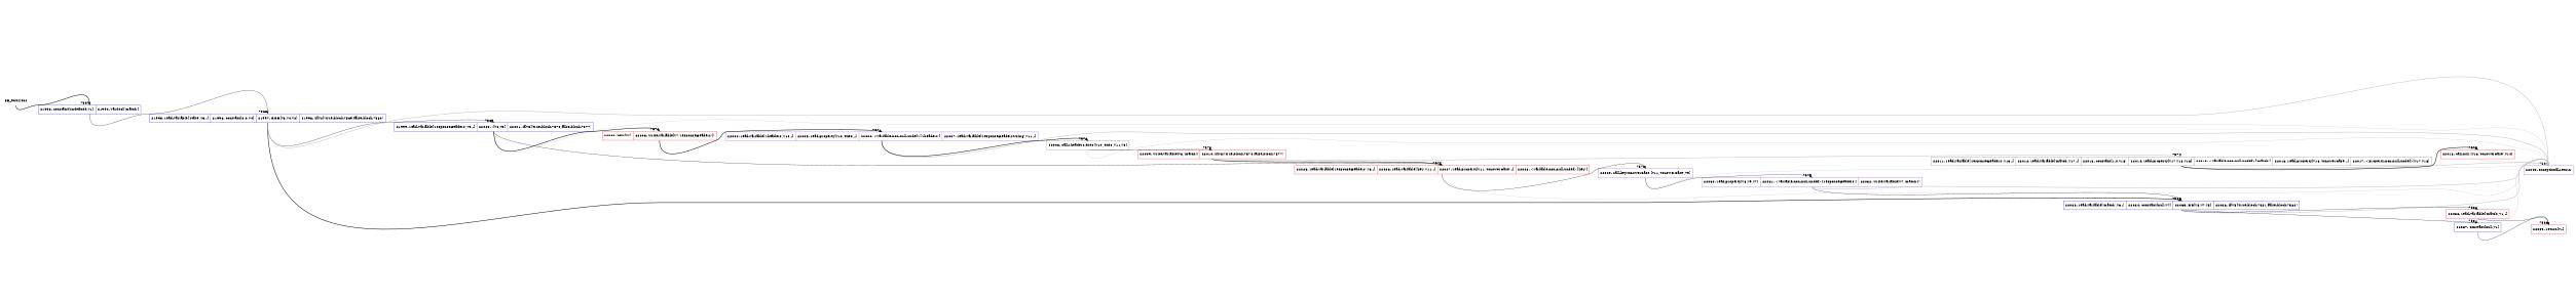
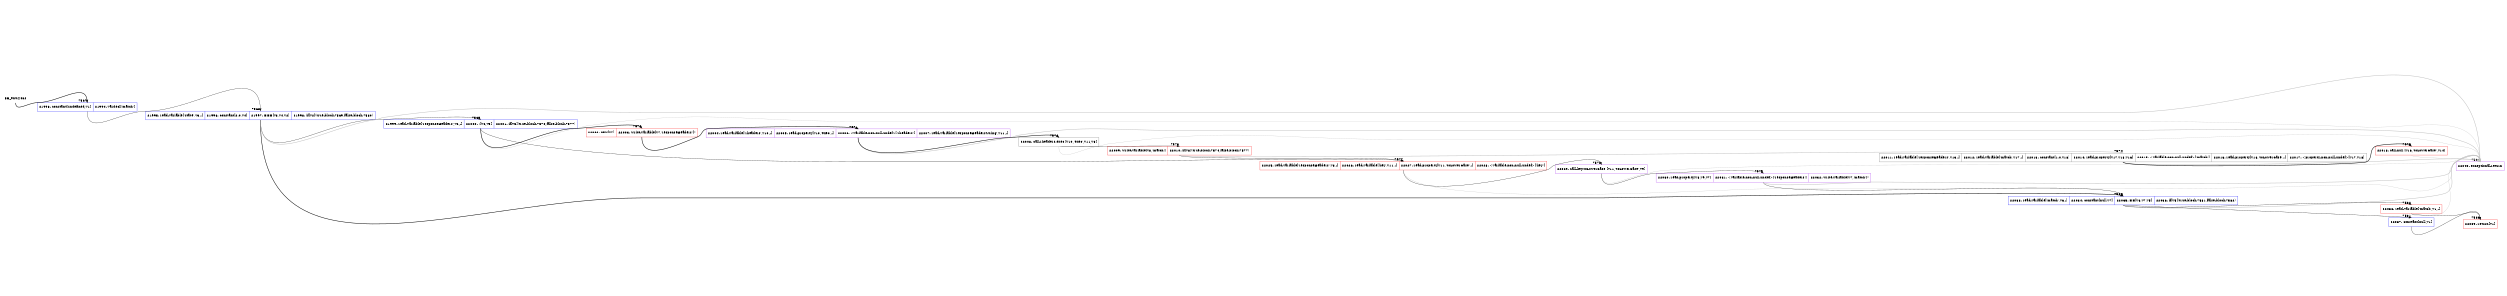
  digraph {
    rankdir=LR
    node [color=red shape=record]
    edge [headport=n style=solid tailport=s]
    BB_entry482 [color=purple shape=none]
    n2 [color=blue label="{21993: constant[undefined,v1]|21994: vardecl['match']}"]
    n3 [color=blue label="{21995: read-variable['state',v3,-]|21996: constant[2.0,v4]|21997: ===[v3,v4,v2]|21998: if[v2](true-block:7569,false-block:7580)}"]
    n4 [color=blue label="{21999: read-variable['responseHeaders',v6,-]|22000: ![v6,v5]|22001: if[v5](true-block:7570,false-block:7577)}"]
    n5 [color=blue label="{22033: read-variable['match',v6,-]|22034: constant[null,v7]|22035: ==[v6,v7,v5]|22036: if[v5](true-block:7581,false-block:7582)}"]
    n6 [color=purple label="{22040: exceptional-return}"]
    n7 [label="{22002: new[v7]|22003: write-variable[v7,'responseHeaders']*}"]
    n8 [label="{22025: read-variable['responseHeaders',v8,-]|22026: read-variable['key',v11,-]|22027: read-property[v11,'toLowerCase',-]|22028: \<variable-non-null-undef\>['key']}"]
    n9 [color=blue label="{22037: constant[null,v1]}"]
    n10 [label="{22038: read-variable['match',v1,-]}"]
    n11 [color=purple label="{22004: read-variable['rheaders',v10,-]|22005: read-property[v10,'exec',-]|22006: \<variable-non-null-undef\>['rheaders']|22007: read-variable['responseHeadersString',v11,-]}"]
    n12 [color=purple label="{22029: call-key.toLowerCase [v11,'toLowerCase',v9]}"]
    n13 [label="{22039: return[v1]}"]
    n14 [color=gray40 label="{22008: call-rheaders.exec [v10,'exec',v11,v8]}"]
    n15 [color=purple label="{22030: read-property[v8,v9,v7]|22031: \<variable-non-null-undef\>['responseHeaders']|22032: write-variable[v7,'match']*}"]
    n16 [label="{22009: write-variable[v8,'match']|22010: if[v8](true-block:7574,false-block:7577)}"]
    n17 [color=gray40 label="{22011: read-variable['responseHeaders',v13,-]|22012: read-variable['match',v17,-]|22013: constant[1.0,v18]|22014: read-property[v17,v18,v16]|22015: \<variable-non-null-undef\>['match']|22016: read-property[v16,'toLowerCase',-]|22017: \<property-non-null-undef\>[v17,v18]}"]
    n18 [label="{22018: call-null [v16,'toLowerCase',v14]}"]
    BB_entry482 -> n2 [headlabel="    7567" style=bold]
    n2 -> n3 [headlabel="      7568"]
    n3 -> n4 [headlabel="      7569"]
    n3 -> n5 [headlabel="      7580" style=bold]
    n3 -> n6 [color=gray headlabel="      7584" style=bold]
    n4 -> n6 [color=gray]
    n4 -> n7 [headlabel="      7570" style=bold]
    n4 -> n8 [headlabel="      7577"]
    n5 -> n6 [color=gray style=bold]
    n5 -> n9 [headlabel="      7581"]
    n5 -> n10 [headlabel="      7582"]
    n7 -> n11 [headlabel="      7571" style=bold]
    n8 -> n6 [color=gray]
    n8 -> n12 [headlabel="      7578"]
    n9 -> n13 [headlabel="      7583"]
    n10 -> n6 [color=gray]
    n10 -> n13
    n11 -> n6 [color=gray style=bold]
    n11 -> n14 [headlabel="      7572" style=bold]
    n12 -> n6 [color=gray]
    n12 -> n15 [headlabel="      7579"]
    n14 -> n6 [color=gray]
    n14 -> n16 [headlabel="      7573"]
    n15 -> n5
    n15 -> n6 [color=gray style=bold]
-   n16 -> n8 [style=bold]
+   n16 -> n8
    n16 -> n17 [color=gray headlabel="      7574" style=bold]
    n17 -> n6 [color=gray style=bold]
    n17 -> n18 [headlabel="      7575" style=bold]
    n18 -> n6 [color=gray]
  }
